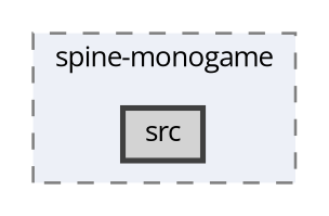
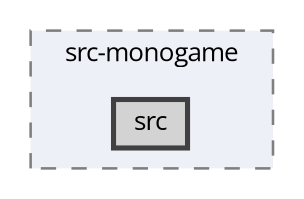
  digraph {
    compound=true
    fontname="Open Sans"
    n1 [color=grey25 fillcolor=lightgrey fontname="Open Sans" fontsize=10 height=0.2 label=src shape=box style="filled,bold" width=0.4]
    subgraph cluster_1 {
      bgcolor="#edf0f7"
      fontsize=10
-     label="spine-monogame"
+     label="src-monogame"
      pencolor=grey50
      style="filled,dashed"
      n1
    }
  }
